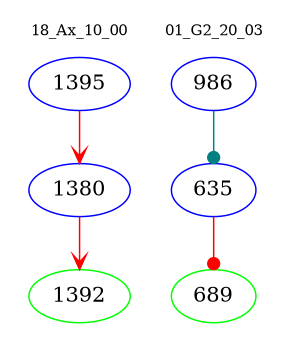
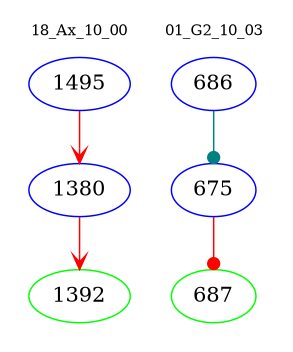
  digraph {
    node [color=blue]
    edge [arrowhead=vee color=red]
-   n1 [label=1395]
+   n1 [label=1495]
    n2 [label=1380]
    n3 [color=green label=1392]
-   n4 [label=986]
-   n5 [label=635]
-   n6 [color=green label=689]
+   n4 [label=686]
+   n5 [label=675]
+   n6 [color=green label=687]
    subgraph cluster_1 {
      color=white
      fontsize=10
      label="18_Ax_10_00"
      n1
      n2
      n3
    }
    subgraph cluster_2 {
      color=white
      fontsize=10
-     label="01_G2_20_03"
+     label="01_G2_10_03"
      n4
      n5
      n6
    }
    n1 -> n2
    n2 -> n3
    n4 -> n5 [arrowhead=dot color=teal]
    n5 -> n6 [arrowhead=dot]
  }
